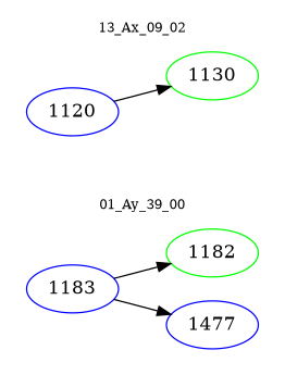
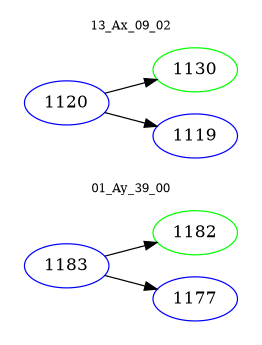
  digraph {
    rankdir=LR
    node [color=blue]
    edge [color=black]
    n1 [label=1183]
-   n2 [label=1477]
+   n2 [label=1177]
    n3 [color=green label=1182]
    n4 [label=1120]
+   n5 [label=1119]
    n6 [color=green label=1130]
    subgraph cluster_1 {
      color=white
      fontsize=10
      label="01_Ay_39_00"
      n1
      n2
      n3
    }
    subgraph cluster_2 {
      color=white
      fontsize=10
      label="13_Ax_09_02"
      n4
+     n5
      n6
    }
    n1 -> n2
    n1 -> n3
+   n4 -> n5
    n4 -> n6
  }
